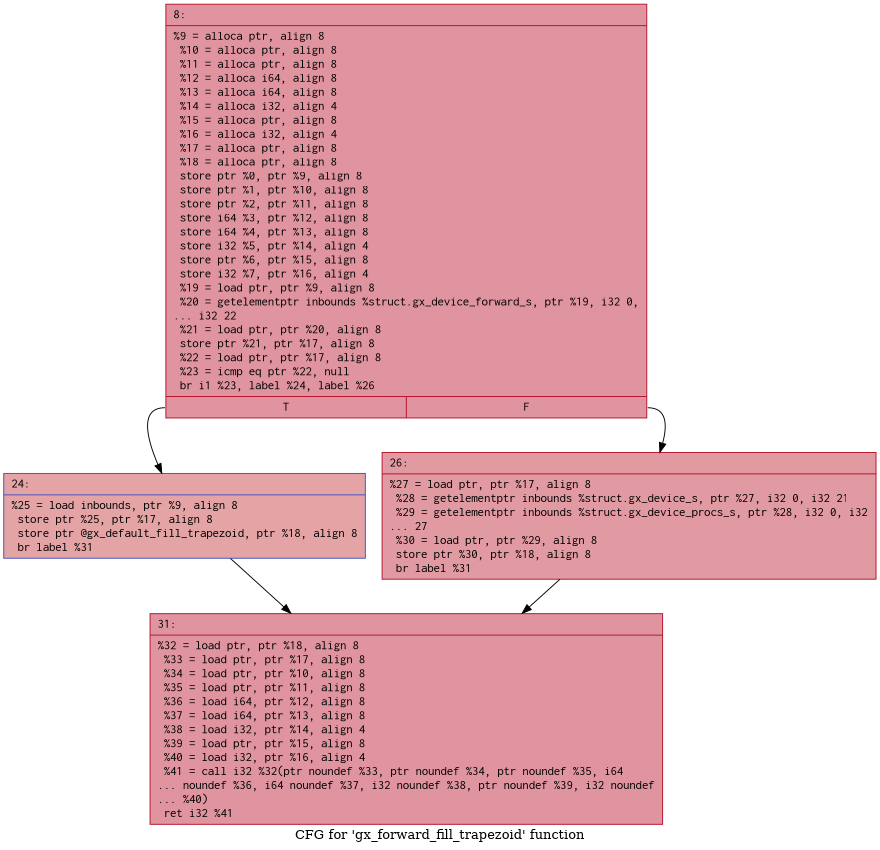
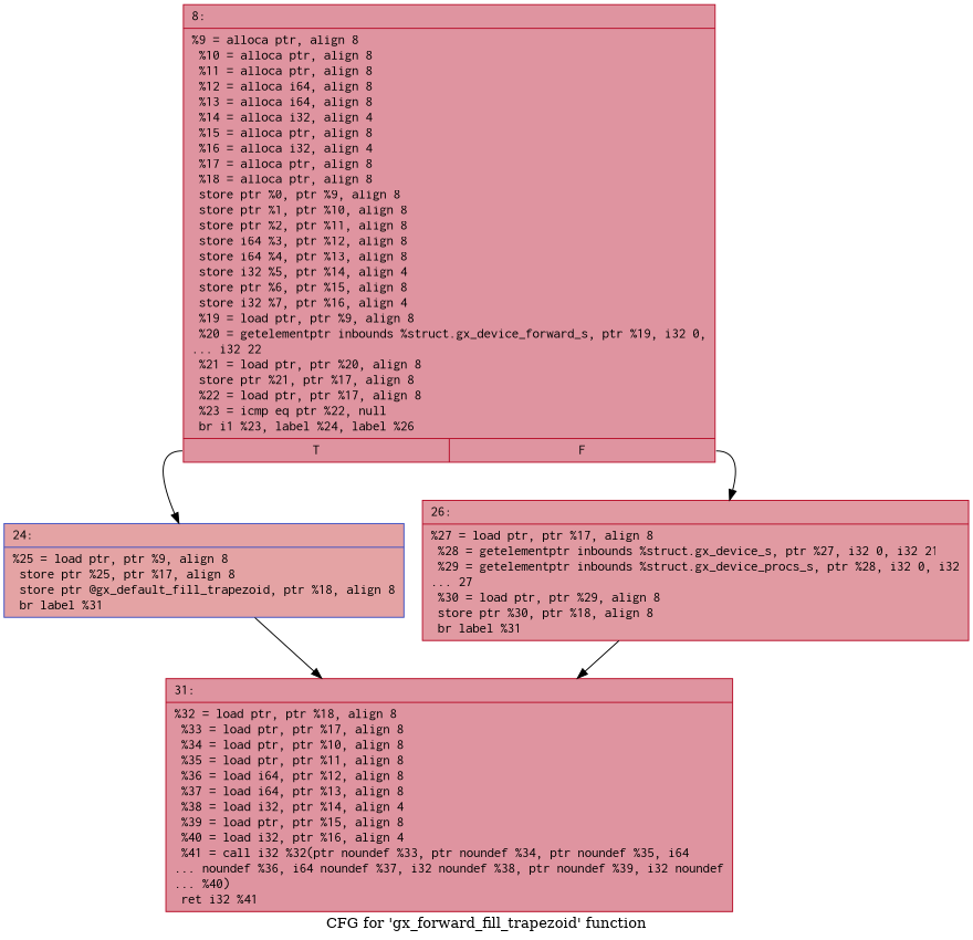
  digraph {
    label="CFG for 'gx_forward_fill_trapezoid' function"
    node [color="#b70d28ff" fillcolor="#b70d2870" fontname=Courier shape=record style=filled]
    n1 [label="{8:\l|  %9 = alloca ptr, align 8\l  %10 = alloca ptr, align 8\l  %11 = alloca ptr, align 8\l  %12 = alloca i64, align 8\l  %13 = alloca i64, align 8\l  %14 = alloca i32, align 4\l  %15 = alloca ptr, align 8\l  %16 = alloca i32, align 4\l  %17 = alloca ptr, align 8\l  %18 = alloca ptr, align 8\l  store ptr %0, ptr %9, align 8\l  store ptr %1, ptr %10, align 8\l  store ptr %2, ptr %11, align 8\l  store i64 %3, ptr %12, align 8\l  store i64 %4, ptr %13, align 8\l  store i32 %5, ptr %14, align 4\l  store ptr %6, ptr %15, align 8\l  store i32 %7, ptr %16, align 4\l  %19 = load ptr, ptr %9, align 8\l  %20 = getelementptr inbounds %struct.gx_device_forward_s, ptr %19, i32 0,\l... i32 22\l  %21 = load ptr, ptr %20, align 8\l  store ptr %21, ptr %17, align 8\l  %22 = load ptr, ptr %17, align 8\l  %23 = icmp eq ptr %22, null\l  br i1 %23, label %24, label %26\l|{<s0>T|<s1>F}}"]
-   n2 [color="#3d50c3ff" fillcolor="#c32e3170" label="{24:\l|  %25 = load inbounds, ptr %9, align 8\l  store ptr %25, ptr %17, align 8\l  store ptr @gx_default_fill_trapezoid, ptr %18, align 8\l  br label %31\l}"]
+   n2 [color="#3d50c3ff" fillcolor="#c32e3170" label="{24:\l|  %25 = load ptr, ptr %9, align 8\l  store ptr %25, ptr %17, align 8\l  store ptr @gx_default_fill_trapezoid, ptr %18, align 8\l  br label %31\l}"]
    n3 [fillcolor="#bb1b2c70" label="{26:\l|  %27 = load ptr, ptr %17, align 8\l  %28 = getelementptr inbounds %struct.gx_device_s, ptr %27, i32 0, i32 21\l  %29 = getelementptr inbounds %struct.gx_device_procs_s, ptr %28, i32 0, i32\l... 27\l  %30 = load ptr, ptr %29, align 8\l  store ptr %30, ptr %18, align 8\l  br label %31\l}"]
    n4 [label="{31:\l|  %32 = load ptr, ptr %18, align 8\l  %33 = load ptr, ptr %17, align 8\l  %34 = load ptr, ptr %10, align 8\l  %35 = load ptr, ptr %11, align 8\l  %36 = load i64, ptr %12, align 8\l  %37 = load i64, ptr %13, align 8\l  %38 = load i32, ptr %14, align 4\l  %39 = load ptr, ptr %15, align 8\l  %40 = load i32, ptr %16, align 4\l  %41 = call i32 %32(ptr noundef %33, ptr noundef %34, ptr noundef %35, i64\l... noundef %36, i64 noundef %37, i32 noundef %38, ptr noundef %39, i32 noundef\l... %40)\l  ret i32 %41\l}"]
    n1 -> n2 [tailport=s0]
    n1 -> n3 [tailport=s1]
    n2 -> n4
    n3 -> n4
  }
